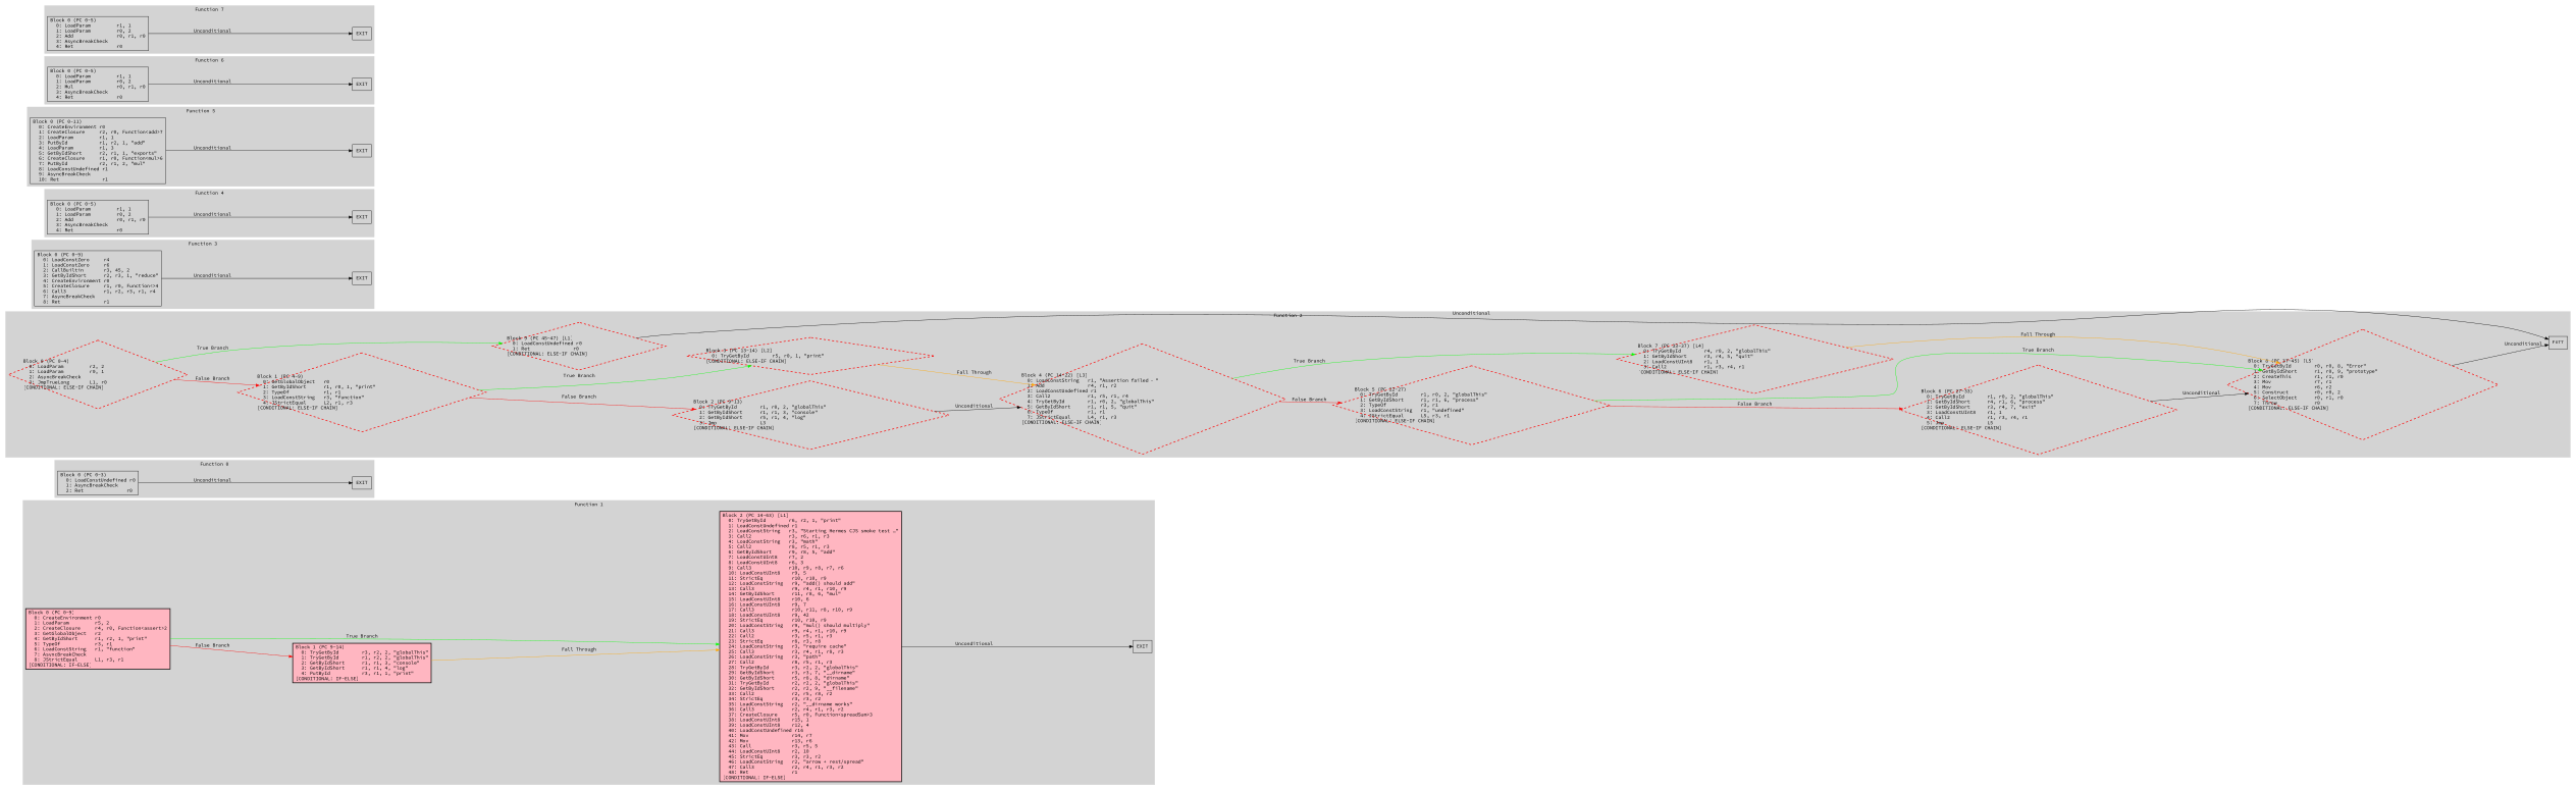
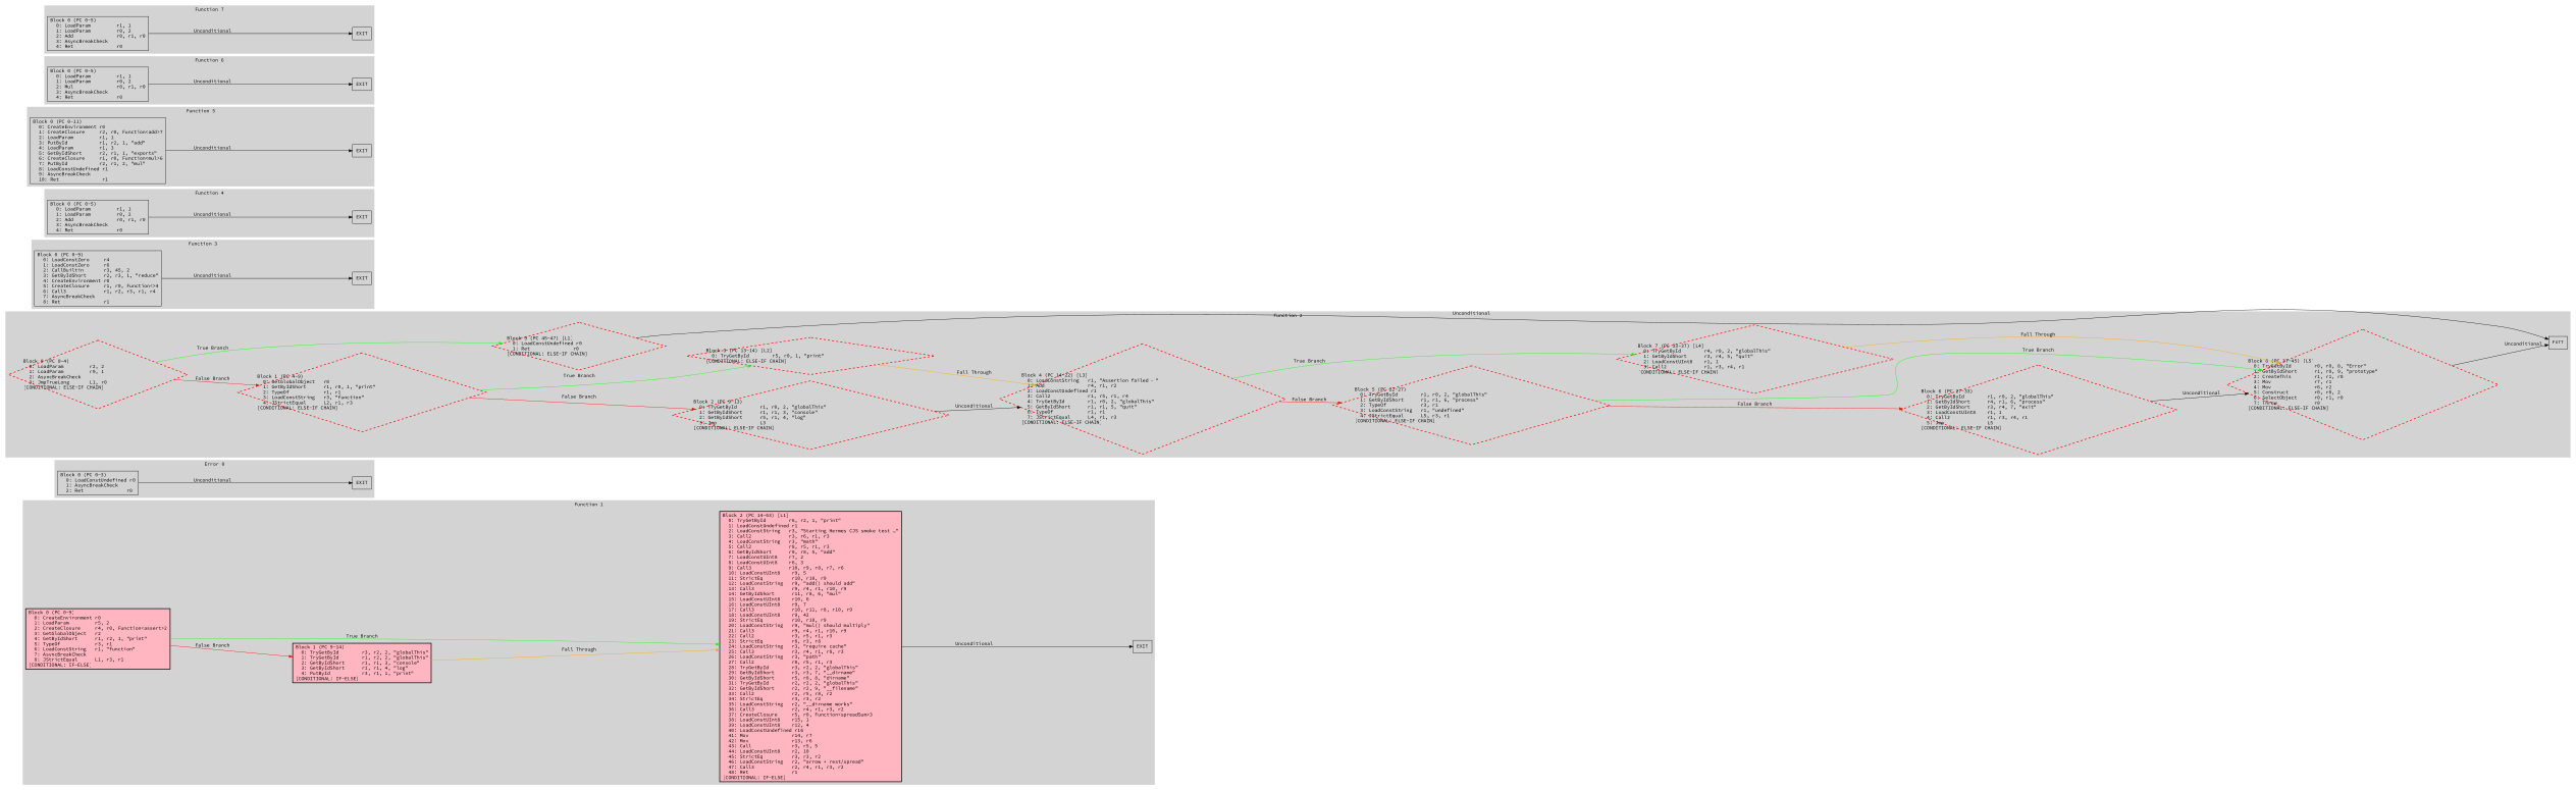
  digraph {
    rankdir=LR
    fontname="Source Code Pro"
    node [fillcolor=lightcoral fontname="Source Code Pro" shape=box style=filled]
    edge [color=black fontname="Source Code Pro"]
    n1 [color=black fillcolor=lightpink label="Block 0 (PC 0-9)\l  0: CreateEnvironment r0\l  1: LoadParam         r5, 2\l  2: CreateClosure     r4, r0, Function<assert>2\l  3: GetGlobalObject   r2\l  4: GetByIdShort      r1, r2, 1, \"print\"\l  5: TypeOf            r3, r1\l  6: LoadConstString   r1, \"function\"\l  7: AsyncBreakCheck   \l  8: JStrictEqual      L1, r3, r1\l[CONDITIONAL: IF-ELSE]\l" penwidth=2]
    n2 [color=black fillcolor=lightpink label="Block 1 (PC 9-14)\l  0: TryGetById        r3, r2, 2, \"globalThis\"\l  1: TryGetById        r1, r2, 2, \"globalThis\"\l  2: GetByIdShort      r1, r1, 3, \"console\"\l  3: GetByIdShort      r1, r1, 4, \"log\"\l  4: PutById           r3, r1, 1, \"print\"\l[CONDITIONAL: IF-ELSE]\l" penwidth=2]
    n3 [color=black fillcolor=lightpink label="Block 2 (PC 14-63) [L1]\l  0: TryGetById        r6, r2, 1, \"print\"\l  1: LoadConstUndefined r1\l  2: LoadConstString   r3, \"Starting Hermes CJS smoke test …\"\l  3: Call2             r3, r6, r1, r3\l  4: LoadConstString   r3, \"math\"\l  5: Call2             r8, r5, r1, r3\l  6: GetByIdShort      r9, r8, 5, \"add\"\l  7: LoadConstUInt8    r7, 2\l  8: LoadConstUInt8    r6, 3\l  9: Call3             r10, r9, r8, r7, r6\l  10: LoadConstUInt8    r9, 5\l  11: StrictEq          r10, r10, r9\l  12: LoadConstString   r9, \"add() should add\"\l  13: Call3             r9, r4, r1, r10, r9\l  14: GetByIdShort      r11, r8, 6, \"mul\"\l  15: LoadConstUInt8    r10, 6\l  16: LoadConstUInt8    r9, 7\l  17: Call3             r10, r11, r8, r10, r9\l  18: LoadConstUInt8    r9, 42\l  19: StrictEq          r10, r10, r9\l  20: LoadConstString   r9, \"mul() should multiply\"\l  21: Call3             r9, r4, r1, r10, r9\l  22: Call2             r3, r5, r1, r3\l  23: StrictEq          r8, r3, r8\l  24: LoadConstString   r3, \"require cache\"\l  25: Call3             r3, r4, r1, r8, r3\l  26: LoadConstString   r3, \"path\"\l  27: Call2             r8, r5, r1, r3\l  28: TryGetById        r3, r2, 2, \"globalThis\"\l  29: GetByIdShort      r3, r3, 7, \"__dirname\"\l  30: GetByIdShort      r5, r8, 8, \"dirname\"\l  31: TryGetById        r2, r2, 2, \"globalThis\"\l  32: GetByIdShort      r2, r2, 9, \"__filename\"\l  33: Call2             r2, r5, r8, r2\l  34: StrictEq          r3, r3, r2\l  35: LoadConstString   r2, \"__dirname works\"\l  36: Call3             r2, r4, r1, r3, r2\l  37: CreateClosure     r5, r0, Function<spreadSum>3\l  38: LoadConstUInt8    r15, 1\l  39: LoadConstUInt8    r12, 4\l  40: LoadConstUndefined r16\l  41: Mov               r14, r7\l  42: Mov               r13, r6\l  43: Call              r3, r5, 5\l  44: LoadConstUInt8    r2, 10\l  45: StrictEq          r3, r3, r2\l  46: LoadConstString   r2, \"arrow + rest/spread\"\l  47: Call3             r2, r4, r1, r3, r2\l  48: Ret               r1\l[CONDITIONAL: IF-ELSE]\l" penwidth=2]
    n4 [fillcolor=lightgray label=EXIT]
    n5 [label="Block 0 (PC 0-3)\l  0: LoadConstUndefined r0\l  1: AsyncBreakCheck   \l  2: Ret               r0\l" fillcolor="" style=""]
    n6 [fillcolor=lightgray label=EXIT]
    n7 [color=red label="Block 0 (PC 0-4)\l  0: LoadParam         r2, 2\l  1: LoadParam         r0, 1\l  2: AsyncBreakCheck   \l  3: JmpTrueLong       L1, r0\l[CONDITIONAL: ELSE-IF CHAIN]\l" penwidth=2 shape=diamond style=dashed]
    n8 [color=red label="Block 1 (PC 4-9)\l  0: GetGlobalObject   r0\l  1: GetByIdShort      r1, r0, 1, \"print\"\l  2: TypeOf            r1, r1\l  3: LoadConstString   r3, \"function\"\l  4: JStrictEqual      L2, r1, r3\l[CONDITIONAL: ELSE-IF CHAIN]\l" penwidth=2 shape=diamond style=dashed]
    n9 [color=red label="Block 9 (PC 45-47) [L1]\l  0: LoadConstUndefined r0\l  1: Ret               r0\l[CONDITIONAL: ELSE-IF CHAIN]\l" penwidth=2 shape=diamond style=dashed]
    n10 [color=red label="Block 2 (PC 9-13)\l  0: TryGetById        r1, r0, 2, \"globalThis\"\l  1: GetByIdShort      r1, r1, 3, \"console\"\l  2: GetByIdShort      r5, r1, 4, \"log\"\l  3: Jmp               L3\l[CONDITIONAL: ELSE-IF CHAIN]\l" penwidth=2 shape=diamond style=dashed]
    n11 [color=red label="Block 3 (PC 13-14) [L2]\l  0: TryGetById        r5, r0, 1, \"print\"\l[CONDITIONAL: ELSE-IF CHAIN]\l" penwidth=2 shape=diamond style=dashed]
    n12 [color=red label="Block 4 (PC 14-22) [L3]\l  0: LoadConstString   r1, \"Assertion failed ‑ \"\l  1: Add               r4, r1, r2\l  2: LoadConstUndefined r1\l  3: Call2             r1, r5, r1, r4\l  4: TryGetById        r1, r0, 2, \"globalThis\"\l  5: GetByIdShort      r1, r1, 5, \"quit\"\l  6: TypeOf            r1, r1\l  7: JStrictEqual      L4, r1, r3\l[CONDITIONAL: ELSE-IF CHAIN]\l" penwidth=2 shape=diamond style=dashed]
    n13 [color=red label="Block 5 (PC 22-27)\l  0: TryGetById        r1, r0, 2, \"globalThis\"\l  1: GetByIdShort      r1, r1, 6, \"process\"\l  2: TypeOf            r3, r1\l  3: LoadConstString   r1, \"undefined\"\l  4: JStrictEqual      L5, r3, r1\l[CONDITIONAL: ELSE-IF CHAIN]\l" penwidth=2 shape=diamond style=dashed]
    n14 [color=red label="Block 7 (PC 33-37) [L4]\l  0: TryGetById        r4, r0, 2, \"globalThis\"\l  1: GetByIdShort      r3, r4, 5, \"quit\"\l  2: LoadConstUInt8    r1, 1\l  3: Call2             r1, r3, r4, r1\l[CONDITIONAL: ELSE-IF CHAIN]\l" penwidth=2 shape=diamond style=dashed]
    n15 [color=red label="Block 6 (PC 27-33)\l  0: TryGetById        r1, r0, 2, \"globalThis\"\l  1: GetByIdShort      r4, r1, 6, \"process\"\l  2: GetByIdShort      r3, r4, 7, \"exit\"\l  3: LoadConstUInt8    r1, 1\l  4: Call2             r1, r3, r4, r1\l  5: Jmp               L5\l[CONDITIONAL: ELSE-IF CHAIN]\l" penwidth=2 shape=diamond style=dashed]
    n16 [color=red label="Block 8 (PC 37-45) [L5]\l  0: TryGetById        r0, r0, 8, \"Error\"\l  1: GetByIdShort      r1, r0, 9, \"prototype\"\l  2: CreateThis        r1, r1, r0\l  3: Mov               r7, r1\l  4: Mov               r6, r2\l  5: Construct         r0, r0, 2\l  6: SelectObject      r0, r1, r0\l  7: Throw             r0\l[CONDITIONAL: ELSE-IF CHAIN]\l" penwidth=2 shape=diamond style=dashed]
    n17 [fillcolor=lightgray label=EXIT]
    n18 [label="Block 0 (PC 0-9)\l  0: LoadConstZero     r4\l  1: LoadConstZero     r6\l  2: CallBuiltin       r3, 45, 2\l  3: GetByIdShort      r2, r3, 1, \"reduce\"\l  4: CreateEnvironment r0\l  5: CreateClosure     r1, r0, Function<>4\l  6: Call3             r1, r2, r3, r1, r4\l  7: AsyncBreakCheck   \l  8: Ret               r1\l" fillcolor="" style=""]
    n19 [fillcolor=lightgray label=EXIT]
    n20 [label="Block 0 (PC 0-5)\l  0: LoadParam         r1, 1\l  1: LoadParam         r0, 2\l  2: Add               r0, r1, r0\l  3: AsyncBreakCheck   \l  4: Ret               r0\l" fillcolor="" style=""]
    n21 [fillcolor=lightgray label=EXIT]
    n22 [label="Block 0 (PC 0-11)\l  0: CreateEnvironment r0\l  1: CreateClosure     r2, r0, Function<add>7\l  2: LoadParam         r1, 1\l  3: PutById           r1, r2, 1, \"add\"\l  4: LoadParam         r1, 3\l  5: GetByIdShort      r2, r1, 1, \"exports\"\l  6: CreateClosure     r1, r0, Function<mul>6\l  7: PutById           r2, r1, 2, \"mul\"\l  8: LoadConstUndefined r1\l  9: AsyncBreakCheck   \l  10: Ret               r1\l" fillcolor="" style=""]
    n23 [fillcolor=lightgray label=EXIT]
    n24 [label="Block 0 (PC 0-5)\l  0: LoadParam         r1, 1\l  1: LoadParam         r0, 2\l  2: Mul               r0, r1, r0\l  3: AsyncBreakCheck   \l  4: Ret               r0\l" fillcolor="" style=""]
    n25 [fillcolor=lightgray label=EXIT]
    n26 [label="Block 0 (PC 0-5)\l  0: LoadParam         r1, 1\l  1: LoadParam         r0, 2\l  2: Add               r0, r1, r0\l  3: AsyncBreakCheck   \l  4: Ret               r0\l" fillcolor="" style=""]
    n27 [fillcolor=lightgray label=EXIT]
    subgraph cluster_1 {
      color=lightgrey
      label="Function 1"
      style=filled
      n1
      n2
      n3
      n4
    }
    subgraph cluster_2 {
      color=lightgrey
-     label="Function 0"
+     label="Error 0"
      style=filled
      n5
      n6
    }
    subgraph cluster_3 {
      color=lightgrey
      label="Function 2"
      style=filled
      n7
      n8
      n9
      n10
      n11
      n12
      n13
      n14
      n15
      n16
      n17
    }
    subgraph cluster_4 {
      color=lightgrey
      label="Function 3"
      style=filled
      n18
      n19
    }
    subgraph cluster_5 {
      color=lightgrey
      label="Function 4"
      style=filled
      n20
      n21
    }
    subgraph cluster_6 {
      color=lightgrey
      label="Function 5"
      style=filled
      n22
      n23
    }
    subgraph cluster_7 {
      color=lightgrey
      label="Function 6"
      style=filled
      n24
      n25
    }
    subgraph cluster_8 {
      color=lightgrey
      label="Function 7"
      style=filled
      n26
      n27
    }
    n1 -> n2 [color=red label="False Branch"]
    n1 -> n3 [color=green label="True Branch"]
    n2 -> n3 [color=orange label="Fall Through"]
    n3 -> n4 [label=Unconditional]
    n5 -> n6 [label=Unconditional]
    n7 -> n8 [color=red label="False Branch"]
    n7 -> n9 [color=green label="True Branch"]
    n8 -> n10 [color=red label="False Branch"]
    n8 -> n11 [color=green label="True Branch"]
    n9 -> n17 [label=Unconditional]
    n10 -> n12 [label=Unconditional]
    n11 -> n12 [color=orange label="Fall Through"]
    n12 -> n13 [color=red label="False Branch"]
    n12 -> n14 [color=green label="True Branch"]
    n13 -> n15 [color=red label="False Branch"]
    n13 -> n16 [color=green label="True Branch"]
    n14 -> n16 [color=orange label="Fall Through"]
    n15 -> n16 [label=Unconditional]
    n16 -> n17 [label=Unconditional]
    n18 -> n19 [label=Unconditional]
    n20 -> n21 [label=Unconditional]
    n22 -> n23 [label=Unconditional]
    n24 -> n25 [label=Unconditional]
    n26 -> n27 [label=Unconditional]
  }
